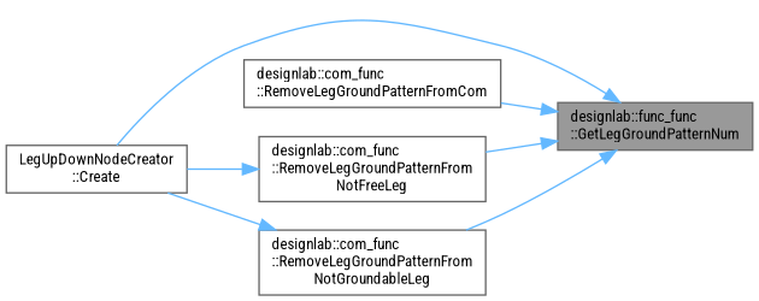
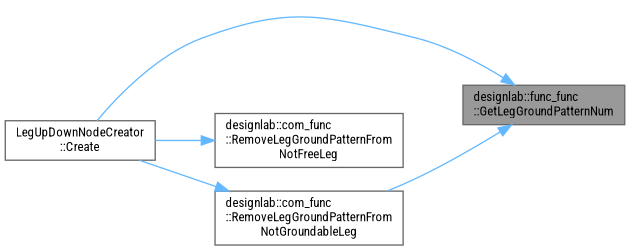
  digraph {
    fontname="Roboto Condensed"
    rankdir=RL
    node [color=grey40 fillcolor=white fontname="Roboto Condensed" fontsize=10 shape=box style=filled]
    edge [color=steelblue1 dir=back fontname="Roboto Condensed" fontsize=10 labelfontname=Helvetica labelfontsize=10 style=solid]
    n1 [color=gray40 fillcolor=grey60 fontcolor=black height=0.2 label="designlab::func_func\l::GetLegGroundPatternNum" width=0.4]
    n2 [height=0.2 label="LegUpDownNodeCreator\l::Create" width=0.4]
-   n3 [height=0.2 label="designlab::com_func\l::RemoveLegGroundPatternFromCom" width=0.4]
    n4 [height=0.2 label="designlab::com_func\l::RemoveLegGroundPatternFrom\lNotFreeLeg" width=0.4]
    n5 [height=0.2 label="designlab::com_func\l::RemoveLegGroundPatternFrom\lNotGroundableLeg" width=0.4]
    n1 -> n2
-   n1 -> n3
-   n1 -> n4
    n1 -> n5
    n4 -> n2
    n5 -> n2
  }
